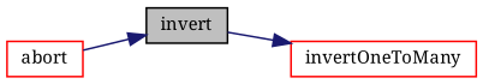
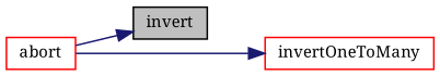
  digraph {
    fontname="Noto Serif"
    rankdir=LR
    node [color=red fontname="Noto Serif" fontsize=10 shape=record]
    edge [color=midnightblue fontname="Noto Serif" fontsize=10 labelfontname=Helvetica labelfontsize=10 style=solid]
    n1 [color=black fillcolor=grey75 fontcolor=black height=0.2 label=invert style=filled width=0.4]
    n2 [height=0.2 label=invertOneToMany width=0.4]
    n3 [height=0.2 label=abort width=0.4]
-   n1 -> n2
+   n3 -> n2
    n3 -> n1
  }
